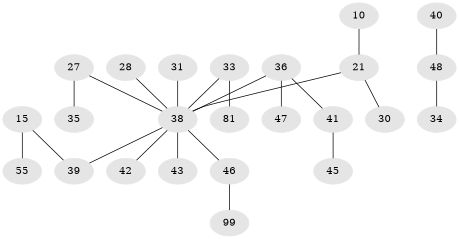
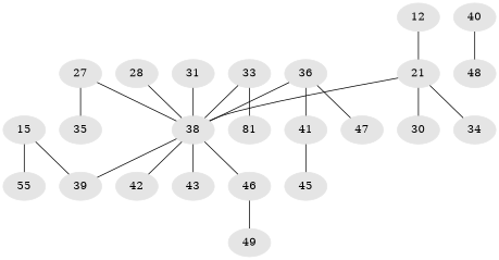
  graph {
    node [color=gray90 style=filled]
    21 [super="+6+11+5"]
    38 [super="+3+20+23+14+9+22+26+18"]
    30
    34
-   10
+   10 [label=12]
    39
    42
    43
    46 [super="+37"]
    n10 [label=55]
    15
    27 [super="+24"]
    35
    28
    31
    33
    n17 [label=81]
    36 [super="+8+17+19"]
    41
    47
    45
    40
    48
-   49 [label=99]
+   49
    21 -- 38
    21 -- 30
-   48 -- 34
+   21 -- 34
    38 -- 39
    38 -- 42
    38 -- 43
    38 -- 46
    10 -- 21
    46 -- 49
    15 -- 39
    15 -- n10
    27 -- 38
    27 -- 35
    28 -- 38
    31 -- 38
    33 -- 38
    33 -- n17
    36 -- 38
    36 -- 41
    36 -- 47
    41 -- 45
    40 -- 48
  }
